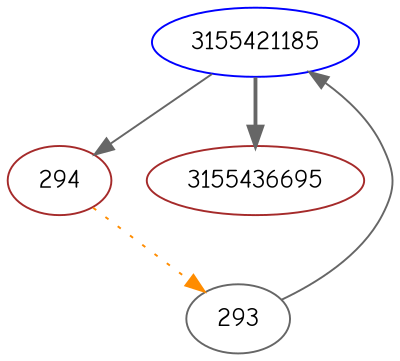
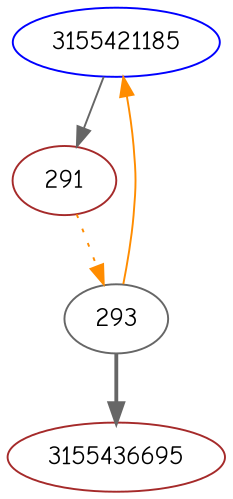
  strict digraph {
    fontname="Comic Neue"
    node [color=brown fontname="Comic Neue"]
    edge [color=gray40 fontname="Comic Neue" style=solid]
    3155421185 [color=blue]
-   294
+   294 [label=291]
    3155436695
    293 [color=gray40]
    3155421185 -> 294
-   3155421185 -> 3155436695 [style=bold]
+   293 -> 3155436695 [style=bold]
    294 -> 293 [color=darkorange style=dotted]
-   293 -> 3155421185
+   293 -> 3155421185 [color=darkorange]
  }
